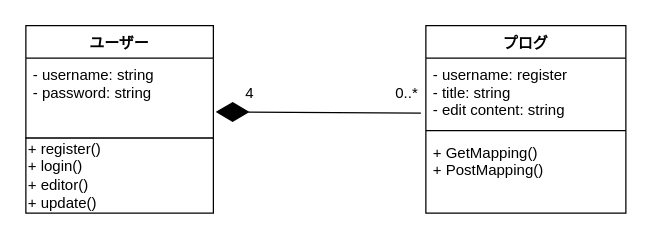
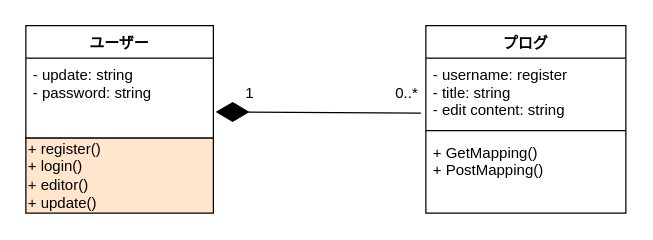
  <mxCell id="0" />
  <mxCell id="1" parent="0" />
  <mxCell id="2" value="" style="endArrow=diamondThin;endFill=1;endSize=24;html=1;rounded=0;entryX=1.013;entryY=0.672;entryDx=0;entryDy=0;entryPerimeter=0;exitX=-0.025;exitY=0.815;exitDx=0;exitDy=0;exitPerimeter=0;" parent="1" source="7" target="4" edge="1"><mxGeometry width="160" relative="1" as="geometry"><mxPoint x="250" y="160" as="sourcePoint" /><mxPoint x="420" y="160.5" as="targetPoint" /></mxGeometry></mxCell>
  <mxCell id="3" value="ユーザー" style="swimlane;fontStyle=1;align=center;verticalAlign=top;childLayout=stackLayout;horizontal=1;startSize=26;horizontalStack=0;resizeParent=1;resizeParentMax=0;resizeLast=0;collapsible=1;marginBottom=0;" parent="1" vertex="1"><mxGeometry x="20" y="20" width="150" height="90" as="geometry" /></mxCell>
- <mxCell id="4" value="- username: string&#10;- password: string&#10;" style="text;strokeColor=none;fillColor=none;align=left;verticalAlign=top;spacingLeft=4;spacingRight=4;overflow=hidden;rotatable=0;points=[[0,0.5],[1,0.5]];portConstraint=eastwest;" parent="3" vertex="1"><mxGeometry y="26" width="150" height="64" as="geometry" /></mxCell>
- <mxCell id="5" value="+ register()&lt;br&gt;+ login()&lt;br&gt;+ editor()&lt;br&gt;+ update()" style="html=1;align=left;" parent="1" vertex="1"><mxGeometry x="20" y="110" width="150" height="60" as="geometry" /></mxCell>
+ <mxCell id="4" value="- update: string&#10;- password: string&#10;" style="text;strokeColor=none;fillColor=none;align=left;verticalAlign=top;spacingLeft=4;spacingRight=4;overflow=hidden;rotatable=0;points=[[0,0.5],[1,0.5]];portConstraint=eastwest;" parent="3" vertex="1"><mxGeometry y="26" width="150" height="64" as="geometry" /></mxCell>
+ <mxCell id="5" value="+ register()&lt;br&gt;+ login()&lt;br&gt;+ editor()&lt;br&gt;+ update()" style="html=1;align=left;fillColor=#ffe6cc;" parent="1" vertex="1"><mxGeometry x="20" y="110" width="150" height="60" as="geometry" /></mxCell>
  <mxCell id="6" value="プログ" style="swimlane;fontStyle=1;align=center;verticalAlign=top;childLayout=stackLayout;horizontal=1;startSize=26;horizontalStack=0;resizeParent=1;resizeParentMax=0;resizeLast=0;collapsible=1;marginBottom=0;" parent="1" vertex="1"><mxGeometry x="340" y="20" width="160" height="150" as="geometry" /></mxCell>
  <mxCell id="7" value="- username: register&#10;- title: string&#10;- edit content: string &#10;" style="text;strokeColor=none;fillColor=none;align=left;verticalAlign=top;spacingLeft=4;spacingRight=4;overflow=hidden;rotatable=0;points=[[0,0.5],[1,0.5]];portConstraint=eastwest;" parent="6" vertex="1"><mxGeometry y="26" width="160" height="54" as="geometry" /></mxCell>
  <mxCell id="8" value="" style="line;strokeWidth=1;fillColor=none;align=left;verticalAlign=middle;spacingTop=-1;spacingLeft=3;spacingRight=3;rotatable=0;labelPosition=right;points=[];portConstraint=eastwest;" parent="6" vertex="1"><mxGeometry y="80" width="160" height="8" as="geometry" /></mxCell>
  <mxCell id="9" value="+ GetMapping()&#10;+ PostMapping()&#10;" style="text;strokeColor=none;fillColor=none;align=left;verticalAlign=top;spacingLeft=4;spacingRight=4;overflow=hidden;rotatable=0;points=[[0,0.5],[1,0.5]];portConstraint=eastwest;" parent="6" vertex="1"><mxGeometry y="88" width="160" height="62" as="geometry" /></mxCell>
- <mxCell id="10" value="4&#10;" style="text;strokeColor=none;fillColor=none;align=left;verticalAlign=top;spacingLeft=4;spacingRight=4;overflow=hidden;rotatable=0;points=[[0,0.5],[1,0.5]];portConstraint=eastwest;" parent="1" vertex="1"><mxGeometry x="190" y="60" width="100" height="26" as="geometry" /></mxCell>
+ <mxCell id="10" value="1&#10;" style="text;strokeColor=none;fillColor=none;align=left;verticalAlign=top;spacingLeft=4;spacingRight=4;overflow=hidden;rotatable=0;points=[[0,0.5],[1,0.5]];portConstraint=eastwest;" parent="1" vertex="1"><mxGeometry x="190" y="60" width="100" height="26" as="geometry" /></mxCell>
  <mxCell id="11" value="0..*" style="text;strokeColor=none;fillColor=none;align=right;verticalAlign=top;spacingLeft=4;spacingRight=4;overflow=hidden;rotatable=0;points=[[0,0.5],[1,0.5]];portConstraint=eastwest;" parent="1" vertex="1"><mxGeometry x="240" y="60" width="100" height="26" as="geometry" /></mxCell>
